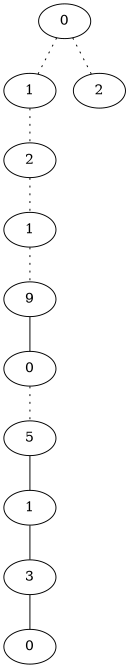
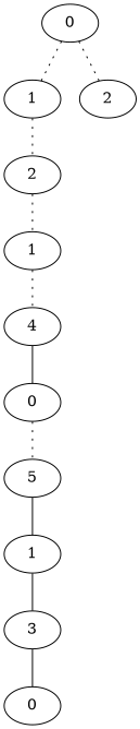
  graph {
    edge [style=dotted]
    n1 [label=0]
    n2 [label=1]
    n3 [label=2]
    n4 [label=2]
    n5 [label=1]
-   n6 [label=9]
+   n6 [label=4]
    n7 [label=0]
    n8 [label=5]
    n9 [label=1]
    n10 [label=3]
    n11 [label=0]
    n1 -- n2
    n1 -- n3
    n2 -- n4
    n4 -- n5
    n5 -- n6
    n6 -- n7 [style=""]
    n7 -- n8
    n8 -- n9 [style=""]
    n9 -- n10 [style=""]
    n10 -- n11 [style=""]
  }
